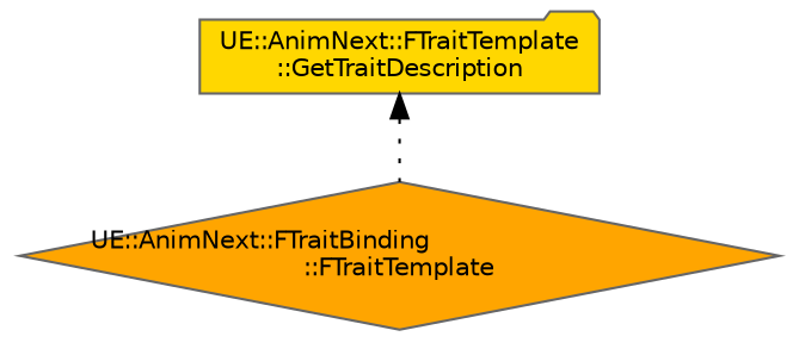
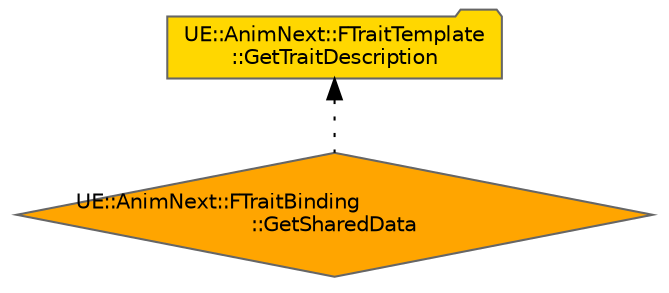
  digraph {
    rankdir=TB
    node [fontname=Helvetica fontsize=10 style=filled]
    n1 [color=gray40 fillcolor=gold fontcolor=black height=0.2 label="UE::AnimNext::FTraitTemplate\l::GetTraitDescription" shape=folder width=0.4]
-   n2 [color=grey40 fillcolor=orange height=0.2 label="UE::AnimNext::FTraitBinding\l::FTraitTemplate" shape=diamond width=0.4]
+   n2 [color=grey40 fillcolor=orange height=0.2 label="UE::AnimNext::FTraitBinding\l::GetSharedData" shape=diamond width=0.4]
    n1 -> n2 [color=black dir=back fontname=Helvetica fontsize=10 labelfontname=Helvetica labelfontsize=10 style=dotted]
  }
